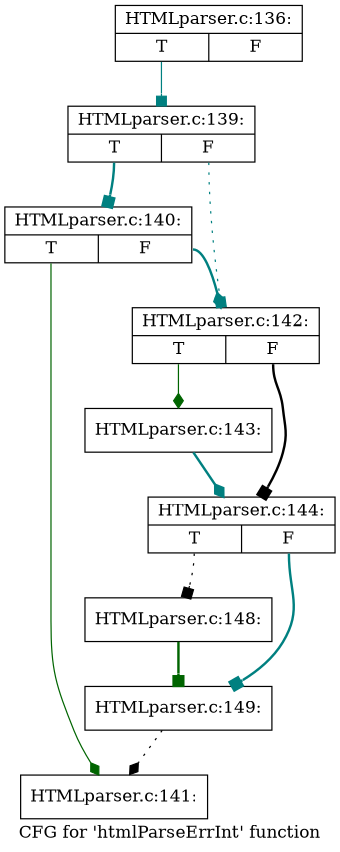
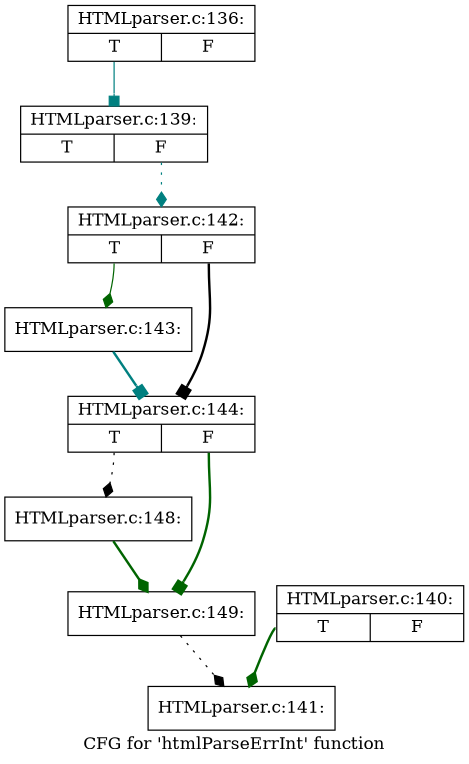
  digraph {
    label="CFG for 'htmlParseErrInt' function"
    node [shape=record]
    edge [arrowhead=box color=teal style=bold tailport=s0]
    n1 [label="{HTMLparser.c:136:|{<s0>T|<s1>F}}"]
    n2 [label="{HTMLparser.c:139:|{<s0>T|<s1>F}}"]
    n3 [label="{HTMLparser.c:142:|{<s0>T|<s1>F}}"]
    n4 [label="{HTMLparser.c:140:|{<s0>T|<s1>F}}"]
    n5 [label="{HTMLparser.c:143:}"]
    n6 [label="{HTMLparser.c:144:|{<s0>T|<s1>F}}"]
    n7 [label="{HTMLparser.c:141:}"]
    n8 [label="{HTMLparser.c:149:}"]
    n9 [label="{HTMLparser.c:148:}"]
    n1 -> n2 [style=solid]
-   n2 -> n3 [style=dotted tailport=s1]
-   n2 -> n4
+   n2 -> n3 [arrowhead=diamond style=dotted tailport=s1]
    n3 -> n5 [arrowhead=diamond color=darkgreen style=solid]
    n3 -> n6 [color=black tailport=s1]
-   n4 -> n3 [arrowhead=diamond tailport=s1]
-   n4 -> n7 [arrowhead=diamond color=darkgreen style=solid]
-   n5 -> n6 [arrowhead=diamond]
-   n6 -> n8 [tailport=s1]
-   n6 -> n9 [color=black style=dotted]
+   n4 -> n7 [arrowhead=diamond color=darkgreen]
+   n5 -> n6
+   n6 -> n8 [color=darkgreen tailport=s1]
+   n6 -> n9 [arrowhead=diamond color=black style=dotted]
    n8 -> n7 [arrowhead=diamond color=black style=dotted]
-   n9 -> n8 [color=darkgreen]
+   n9 -> n8 [arrowhead=diamond color=darkgreen]
  }
